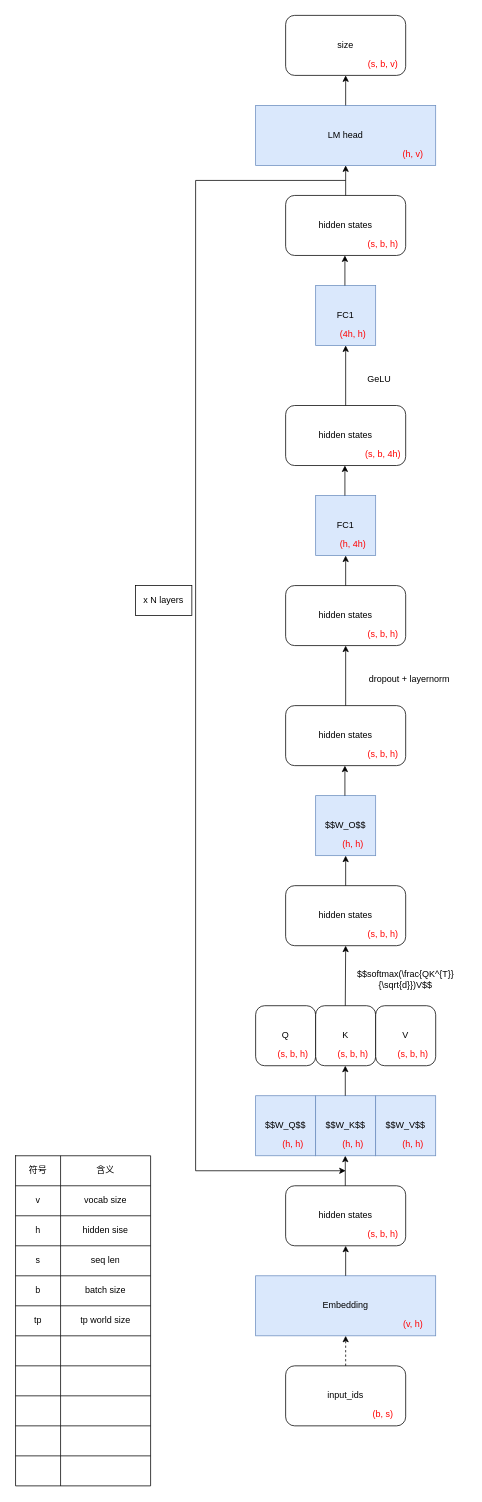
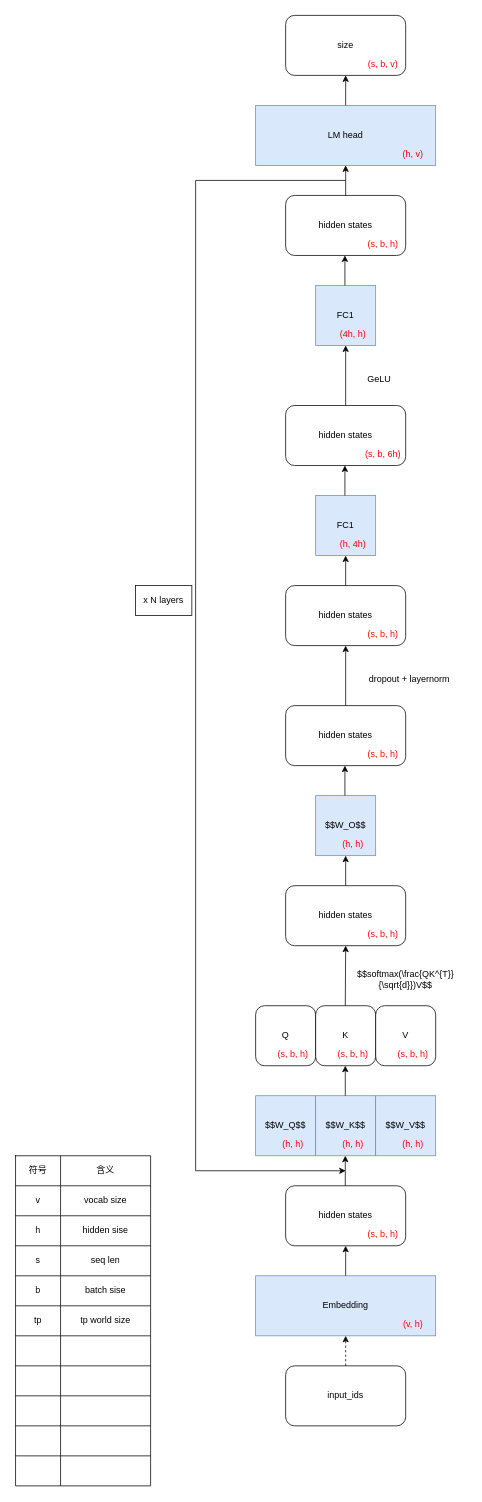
  <mxCell id="0" />
  <mxCell id="1" parent="0" />
  <mxCell id="2" value="hidden states" style="rounded=1;whiteSpace=wrap;html=1;" vertex="1" parent="1"><mxGeometry x="380" y="1580" width="160" height="80" as="geometry" /></mxCell>
  <mxCell id="3" value="Embedding" style="rounded=0;whiteSpace=wrap;html=1;fillColor=#dae8fc;strokeColor=#6c8ebf;" vertex="1" parent="1"><mxGeometry x="340" y="1700" width="240" height="80" as="geometry" /></mxCell>
  <mxCell id="4" value="(v, h)" style="text;html=1;align=center;verticalAlign=middle;whiteSpace=wrap;rounded=0;fontColor=#FF0000;" vertex="1" parent="1"><mxGeometry x="520" y="1750" width="60" height="30" as="geometry" /></mxCell>
  <mxCell id="5" value="" style="shape=table;startSize=0;container=1;collapsible=0;childLayout=tableLayout;" vertex="1" parent="1"><mxGeometry x="20" y="1540" width="180" height="440" as="geometry" /></mxCell>
  <mxCell id="6" value="" style="shape=tableRow;horizontal=0;startSize=0;swimlaneHead=0;swimlaneBody=0;strokeColor=inherit;top=0;left=0;bottom=0;right=0;collapsible=0;dropTarget=0;fillColor=none;points=[[0,0.5],[1,0.5]];portConstraint=eastwest;" vertex="1" parent="5"><mxGeometry width="180" height="40" as="geometry" /></mxCell>
  <mxCell id="7" value="符号" style="shape=partialRectangle;html=1;whiteSpace=wrap;connectable=0;strokeColor=inherit;overflow=hidden;fillColor=none;top=0;left=0;bottom=0;right=0;pointerEvents=1;" vertex="1" parent="6"><mxGeometry width="60" height="40" as="geometry"><mxRectangle width="60" height="40" as="alternateBounds" /></mxGeometry></mxCell>
  <mxCell id="8" value="含义" style="shape=partialRectangle;html=1;whiteSpace=wrap;connectable=0;strokeColor=inherit;overflow=hidden;fillColor=none;top=0;left=0;bottom=0;right=0;pointerEvents=1;" vertex="1" parent="6"><mxGeometry x="60" width="120" height="40" as="geometry"><mxRectangle width="120" height="40" as="alternateBounds" /></mxGeometry></mxCell>
  <mxCell id="9" value="" style="shape=tableRow;horizontal=0;startSize=0;swimlaneHead=0;swimlaneBody=0;strokeColor=inherit;top=0;left=0;bottom=0;right=0;collapsible=0;dropTarget=0;fillColor=none;points=[[0,0.5],[1,0.5]];portConstraint=eastwest;" vertex="1" parent="5"><mxGeometry y="40" width="180" height="40" as="geometry" /></mxCell>
  <mxCell id="10" value="v" style="shape=partialRectangle;html=1;whiteSpace=wrap;connectable=0;strokeColor=inherit;overflow=hidden;fillColor=none;top=0;left=0;bottom=0;right=0;pointerEvents=1;" vertex="1" parent="9"><mxGeometry width="60" height="40" as="geometry"><mxRectangle width="60" height="40" as="alternateBounds" /></mxGeometry></mxCell>
  <mxCell id="11" value="vocab size" style="shape=partialRectangle;html=1;whiteSpace=wrap;connectable=0;strokeColor=inherit;overflow=hidden;fillColor=none;top=0;left=0;bottom=0;right=0;pointerEvents=1;" vertex="1" parent="9"><mxGeometry x="60" width="120" height="40" as="geometry"><mxRectangle width="120" height="40" as="alternateBounds" /></mxGeometry></mxCell>
  <mxCell id="12" value="" style="shape=tableRow;horizontal=0;startSize=0;swimlaneHead=0;swimlaneBody=0;strokeColor=inherit;top=0;left=0;bottom=0;right=0;collapsible=0;dropTarget=0;fillColor=none;points=[[0,0.5],[1,0.5]];portConstraint=eastwest;" vertex="1" parent="5"><mxGeometry y="80" width="180" height="40" as="geometry" /></mxCell>
  <mxCell id="13" value="h" style="shape=partialRectangle;html=1;whiteSpace=wrap;connectable=0;strokeColor=inherit;overflow=hidden;fillColor=none;top=0;left=0;bottom=0;right=0;pointerEvents=1;" vertex="1" parent="12"><mxGeometry width="60" height="40" as="geometry"><mxRectangle width="60" height="40" as="alternateBounds" /></mxGeometry></mxCell>
  <mxCell id="14" value="hidden sise" style="shape=partialRectangle;html=1;whiteSpace=wrap;connectable=0;strokeColor=inherit;overflow=hidden;fillColor=none;top=0;left=0;bottom=0;right=0;pointerEvents=1;" vertex="1" parent="12"><mxGeometry x="60" width="120" height="40" as="geometry"><mxRectangle width="120" height="40" as="alternateBounds" /></mxGeometry></mxCell>
  <mxCell id="15" value="" style="shape=tableRow;horizontal=0;startSize=0;swimlaneHead=0;swimlaneBody=0;strokeColor=inherit;top=0;left=0;bottom=0;right=0;collapsible=0;dropTarget=0;fillColor=none;points=[[0,0.5],[1,0.5]];portConstraint=eastwest;" vertex="1" parent="5"><mxGeometry y="120" width="180" height="40" as="geometry" /></mxCell>
  <mxCell id="16" value="s" style="shape=partialRectangle;html=1;whiteSpace=wrap;connectable=0;strokeColor=inherit;overflow=hidden;fillColor=none;top=0;left=0;bottom=0;right=0;pointerEvents=1;" vertex="1" parent="15"><mxGeometry width="60" height="40" as="geometry"><mxRectangle width="60" height="40" as="alternateBounds" /></mxGeometry></mxCell>
  <mxCell id="17" value="seq len" style="shape=partialRectangle;html=1;whiteSpace=wrap;connectable=0;strokeColor=inherit;overflow=hidden;fillColor=none;top=0;left=0;bottom=0;right=0;pointerEvents=1;" vertex="1" parent="15"><mxGeometry x="60" width="120" height="40" as="geometry"><mxRectangle width="120" height="40" as="alternateBounds" /></mxGeometry></mxCell>
  <mxCell id="18" value="" style="shape=tableRow;horizontal=0;startSize=0;swimlaneHead=0;swimlaneBody=0;strokeColor=inherit;top=0;left=0;bottom=0;right=0;collapsible=0;dropTarget=0;fillColor=none;points=[[0,0.5],[1,0.5]];portConstraint=eastwest;" vertex="1" parent="5"><mxGeometry y="160" width="180" height="40" as="geometry" /></mxCell>
  <mxCell id="19" value="b" style="shape=partialRectangle;html=1;whiteSpace=wrap;connectable=0;strokeColor=inherit;overflow=hidden;fillColor=none;top=0;left=0;bottom=0;right=0;pointerEvents=1;" vertex="1" parent="18"><mxGeometry width="60" height="40" as="geometry"><mxRectangle width="60" height="40" as="alternateBounds" /></mxGeometry></mxCell>
- <mxCell id="20" value="batch size" style="shape=partialRectangle;html=1;whiteSpace=wrap;connectable=0;strokeColor=inherit;overflow=hidden;fillColor=none;top=0;left=0;bottom=0;right=0;pointerEvents=1;" vertex="1" parent="18"><mxGeometry x="60" width="120" height="40" as="geometry"><mxRectangle width="120" height="40" as="alternateBounds" /></mxGeometry></mxCell>
+ <mxCell id="20" value="batch sise" style="shape=partialRectangle;html=1;whiteSpace=wrap;connectable=0;strokeColor=inherit;overflow=hidden;fillColor=none;top=0;left=0;bottom=0;right=0;pointerEvents=1;" vertex="1" parent="18"><mxGeometry x="60" width="120" height="40" as="geometry"><mxRectangle width="120" height="40" as="alternateBounds" /></mxGeometry></mxCell>
  <mxCell id="21" value="" style="shape=tableRow;horizontal=0;startSize=0;swimlaneHead=0;swimlaneBody=0;strokeColor=inherit;top=0;left=0;bottom=0;right=0;collapsible=0;dropTarget=0;fillColor=none;points=[[0,0.5],[1,0.5]];portConstraint=eastwest;" vertex="1" parent="5"><mxGeometry y="200" width="180" height="40" as="geometry" /></mxCell>
  <mxCell id="22" value="tp" style="shape=partialRectangle;html=1;whiteSpace=wrap;connectable=0;strokeColor=inherit;overflow=hidden;fillColor=none;top=0;left=0;bottom=0;right=0;pointerEvents=1;" vertex="1" parent="21"><mxGeometry width="60" height="40" as="geometry"><mxRectangle width="60" height="40" as="alternateBounds" /></mxGeometry></mxCell>
  <mxCell id="23" value="tp world size" style="shape=partialRectangle;html=1;whiteSpace=wrap;connectable=0;strokeColor=inherit;overflow=hidden;fillColor=none;top=0;left=0;bottom=0;right=0;pointerEvents=1;" vertex="1" parent="21"><mxGeometry x="60" width="120" height="40" as="geometry"><mxRectangle width="120" height="40" as="alternateBounds" /></mxGeometry></mxCell>
  <mxCell id="24" value="" style="shape=tableRow;horizontal=0;startSize=0;swimlaneHead=0;swimlaneBody=0;strokeColor=inherit;top=0;left=0;bottom=0;right=0;collapsible=0;dropTarget=0;fillColor=none;points=[[0,0.5],[1,0.5]];portConstraint=eastwest;" vertex="1" parent="5"><mxGeometry y="240" width="180" height="40" as="geometry" /></mxCell>
  <mxCell id="25" value="" style="shape=partialRectangle;html=1;whiteSpace=wrap;connectable=0;strokeColor=inherit;overflow=hidden;fillColor=none;top=0;left=0;bottom=0;right=0;pointerEvents=1;" vertex="1" parent="24"><mxGeometry width="60" height="40" as="geometry"><mxRectangle width="60" height="40" as="alternateBounds" /></mxGeometry></mxCell>
  <mxCell id="26" value="" style="shape=partialRectangle;html=1;whiteSpace=wrap;connectable=0;strokeColor=inherit;overflow=hidden;fillColor=none;top=0;left=0;bottom=0;right=0;pointerEvents=1;" vertex="1" parent="24"><mxGeometry x="60" width="120" height="40" as="geometry"><mxRectangle width="120" height="40" as="alternateBounds" /></mxGeometry></mxCell>
  <mxCell id="27" value="" style="shape=tableRow;horizontal=0;startSize=0;swimlaneHead=0;swimlaneBody=0;strokeColor=inherit;top=0;left=0;bottom=0;right=0;collapsible=0;dropTarget=0;fillColor=none;points=[[0,0.5],[1,0.5]];portConstraint=eastwest;" vertex="1" parent="5"><mxGeometry y="280" width="180" height="40" as="geometry" /></mxCell>
  <mxCell id="28" value="" style="shape=partialRectangle;html=1;whiteSpace=wrap;connectable=0;strokeColor=inherit;overflow=hidden;fillColor=none;top=0;left=0;bottom=0;right=0;pointerEvents=1;" vertex="1" parent="27"><mxGeometry width="60" height="40" as="geometry"><mxRectangle width="60" height="40" as="alternateBounds" /></mxGeometry></mxCell>
  <mxCell id="29" value="" style="shape=partialRectangle;html=1;whiteSpace=wrap;connectable=0;strokeColor=inherit;overflow=hidden;fillColor=none;top=0;left=0;bottom=0;right=0;pointerEvents=1;" vertex="1" parent="27"><mxGeometry x="60" width="120" height="40" as="geometry"><mxRectangle width="120" height="40" as="alternateBounds" /></mxGeometry></mxCell>
  <mxCell id="30" value="" style="shape=tableRow;horizontal=0;startSize=0;swimlaneHead=0;swimlaneBody=0;strokeColor=inherit;top=0;left=0;bottom=0;right=0;collapsible=0;dropTarget=0;fillColor=none;points=[[0,0.5],[1,0.5]];portConstraint=eastwest;" vertex="1" parent="5"><mxGeometry y="320" width="180" height="40" as="geometry" /></mxCell>
  <mxCell id="31" value="" style="shape=partialRectangle;html=1;whiteSpace=wrap;connectable=0;strokeColor=inherit;overflow=hidden;fillColor=none;top=0;left=0;bottom=0;right=0;pointerEvents=1;" vertex="1" parent="30"><mxGeometry width="60" height="40" as="geometry"><mxRectangle width="60" height="40" as="alternateBounds" /></mxGeometry></mxCell>
  <mxCell id="32" value="" style="shape=partialRectangle;html=1;whiteSpace=wrap;connectable=0;strokeColor=inherit;overflow=hidden;fillColor=none;top=0;left=0;bottom=0;right=0;pointerEvents=1;" vertex="1" parent="30"><mxGeometry x="60" width="120" height="40" as="geometry"><mxRectangle width="120" height="40" as="alternateBounds" /></mxGeometry></mxCell>
  <mxCell id="33" value="" style="shape=tableRow;horizontal=0;startSize=0;swimlaneHead=0;swimlaneBody=0;strokeColor=inherit;top=0;left=0;bottom=0;right=0;collapsible=0;dropTarget=0;fillColor=none;points=[[0,0.5],[1,0.5]];portConstraint=eastwest;" vertex="1" parent="5"><mxGeometry y="360" width="180" height="40" as="geometry" /></mxCell>
  <mxCell id="34" value="" style="shape=partialRectangle;html=1;whiteSpace=wrap;connectable=0;strokeColor=inherit;overflow=hidden;fillColor=none;top=0;left=0;bottom=0;right=0;pointerEvents=1;" vertex="1" parent="33"><mxGeometry width="60" height="40" as="geometry"><mxRectangle width="60" height="40" as="alternateBounds" /></mxGeometry></mxCell>
  <mxCell id="35" value="" style="shape=partialRectangle;html=1;whiteSpace=wrap;connectable=0;strokeColor=inherit;overflow=hidden;fillColor=none;top=0;left=0;bottom=0;right=0;pointerEvents=1;" vertex="1" parent="33"><mxGeometry x="60" width="120" height="40" as="geometry"><mxRectangle width="120" height="40" as="alternateBounds" /></mxGeometry></mxCell>
  <mxCell id="36" value="" style="shape=tableRow;horizontal=0;startSize=0;swimlaneHead=0;swimlaneBody=0;strokeColor=inherit;top=0;left=0;bottom=0;right=0;collapsible=0;dropTarget=0;fillColor=none;points=[[0,0.5],[1,0.5]];portConstraint=eastwest;" vertex="1" parent="5"><mxGeometry y="400" width="180" height="40" as="geometry" /></mxCell>
  <mxCell id="37" value="" style="shape=partialRectangle;html=1;whiteSpace=wrap;connectable=0;strokeColor=inherit;overflow=hidden;fillColor=none;top=0;left=0;bottom=0;right=0;pointerEvents=1;" vertex="1" parent="36"><mxGeometry width="60" height="40" as="geometry"><mxRectangle width="60" height="40" as="alternateBounds" /></mxGeometry></mxCell>
  <mxCell id="38" value="" style="shape=partialRectangle;html=1;whiteSpace=wrap;connectable=0;strokeColor=inherit;overflow=hidden;fillColor=none;top=0;left=0;bottom=0;right=0;pointerEvents=1;" vertex="1" parent="36"><mxGeometry x="60" width="120" height="40" as="geometry"><mxRectangle width="120" height="40" as="alternateBounds" /></mxGeometry></mxCell>
  <mxCell id="39" value="input_ids" style="rounded=1;whiteSpace=wrap;html=1;" vertex="1" parent="1"><mxGeometry x="380" y="1820" width="160" height="80" as="geometry" /></mxCell>
- <mxCell id="40" value="(b, s)" style="text;html=1;align=center;verticalAlign=middle;whiteSpace=wrap;rounded=0;fontColor=#FF0000;" vertex="1" parent="1"><mxGeometry x="480" y="1870" width="60" height="30" as="geometry" /></mxCell>
  <mxCell id="41" value="" style="endArrow=classic;html=1;rounded=0;entryX=0.5;entryY=1;entryDx=0;entryDy=0;exitX=0.5;exitY=0;exitDx=0;exitDy=0;dashed=1;" edge="1" parent="1" source="39" target="3"><mxGeometry width="50" height="50" relative="1" as="geometry"><mxPoint x="400" y="1790" as="sourcePoint" /><mxPoint x="450" y="1740" as="targetPoint" /></mxGeometry></mxCell>
  <mxCell id="42" value="" style="endArrow=classic;html=1;rounded=0;entryX=0.5;entryY=1;entryDx=0;entryDy=0;" edge="1" parent="1"><mxGeometry width="50" height="50" relative="1" as="geometry"><mxPoint x="460" y="1700" as="sourcePoint" /><mxPoint x="460" y="1660" as="targetPoint" /></mxGeometry></mxCell>
  <mxCell id="43" value="(s, b, h)" style="text;html=1;align=center;verticalAlign=middle;whiteSpace=wrap;rounded=0;fontColor=#FF0000;" vertex="1" parent="1"><mxGeometry x="480" y="1630" width="60" height="30" as="geometry" /></mxCell>
  <mxCell id="44" value="$$W_Q$$" style="rounded=0;whiteSpace=wrap;html=1;fillColor=#dae8fc;strokeColor=#6c8ebf;" vertex="1" parent="1"><mxGeometry x="340" y="1460" width="80" height="80" as="geometry" /></mxCell>
  <mxCell id="45" value="" style="endArrow=classic;html=1;rounded=0;entryX=0.5;entryY=1;entryDx=0;entryDy=0;" edge="1" parent="1"><mxGeometry width="50" height="50" relative="1" as="geometry"><mxPoint x="459.5" y="1580" as="sourcePoint" /><mxPoint x="459.5" y="1540" as="targetPoint" /></mxGeometry></mxCell>
  <mxCell id="46" value="$$W_K$$" style="rounded=0;whiteSpace=wrap;html=1;fillColor=#dae8fc;strokeColor=#6c8ebf;" vertex="1" parent="1"><mxGeometry x="420" y="1460" width="80" height="80" as="geometry" /></mxCell>
  <mxCell id="47" value="$$W_V$$" style="rounded=0;whiteSpace=wrap;html=1;fillColor=#dae8fc;strokeColor=#6c8ebf;" vertex="1" parent="1"><mxGeometry x="500" y="1460" width="80" height="80" as="geometry" /></mxCell>
  <mxCell id="48" value="(h, h)" style="text;html=1;align=center;verticalAlign=middle;whiteSpace=wrap;rounded=0;fontColor=#FF0000;" vertex="1" parent="1"><mxGeometry x="360" y="1510" width="60" height="30" as="geometry" /></mxCell>
  <mxCell id="49" value="(h, h)" style="text;html=1;align=center;verticalAlign=middle;whiteSpace=wrap;rounded=0;fontColor=#FF0000;" vertex="1" parent="1"><mxGeometry x="440" y="1510" width="60" height="30" as="geometry" /></mxCell>
  <mxCell id="50" value="(h, h)" style="text;html=1;align=center;verticalAlign=middle;whiteSpace=wrap;rounded=0;fontColor=#FF0000;" vertex="1" parent="1"><mxGeometry x="520" y="1510" width="60" height="30" as="geometry" /></mxCell>
  <mxCell id="51" value="" style="endArrow=classic;html=1;rounded=0;entryX=0.5;entryY=1;entryDx=0;entryDy=0;" edge="1" parent="1"><mxGeometry width="50" height="50" relative="1" as="geometry"><mxPoint x="459.5" y="1460" as="sourcePoint" /><mxPoint x="459.5" y="1420" as="targetPoint" /></mxGeometry></mxCell>
  <mxCell id="52" value="Q" style="rounded=1;whiteSpace=wrap;html=1;" vertex="1" parent="1"><mxGeometry x="340" y="1340" width="80" height="80" as="geometry" /></mxCell>
  <mxCell id="53" value="K" style="rounded=1;whiteSpace=wrap;html=1;" vertex="1" parent="1"><mxGeometry x="420" y="1340" width="80" height="80" as="geometry" /></mxCell>
  <mxCell id="54" value="V" style="rounded=1;whiteSpace=wrap;html=1;" vertex="1" parent="1"><mxGeometry x="500" y="1340" width="80" height="80" as="geometry" /></mxCell>
  <mxCell id="55" value="" style="endArrow=classic;html=1;rounded=0;entryX=0.5;entryY=1;entryDx=0;entryDy=0;" edge="1" parent="1" target="56"><mxGeometry width="50" height="50" relative="1" as="geometry"><mxPoint x="459.5" y="1340" as="sourcePoint" /><mxPoint x="459.5" y="1300" as="targetPoint" /></mxGeometry></mxCell>
  <mxCell id="56" value="hidden states" style="rounded=1;whiteSpace=wrap;html=1;" vertex="1" parent="1"><mxGeometry x="380" y="1180" width="160" height="80" as="geometry" /></mxCell>
  <mxCell id="57" value="$$softmax(\frac{QK^{T}}{\sqrt{d}})V$$" style="text;html=1;align=center;verticalAlign=middle;whiteSpace=wrap;rounded=0;" vertex="1" parent="1"><mxGeometry x="460" y="1290" width="160" height="30" as="geometry" /></mxCell>
  <mxCell id="58" value="(s, b, h)" style="text;html=1;align=center;verticalAlign=middle;whiteSpace=wrap;rounded=0;fontColor=#FF0000;" vertex="1" parent="1"><mxGeometry x="360" y="1390" width="60" height="30" as="geometry" /></mxCell>
  <mxCell id="59" value="(s, b, h)" style="text;html=1;align=center;verticalAlign=middle;whiteSpace=wrap;rounded=0;fontColor=#FF0000;" vertex="1" parent="1"><mxGeometry x="440" y="1390" width="60" height="30" as="geometry" /></mxCell>
  <mxCell id="60" value="(s, b, h)" style="text;html=1;align=center;verticalAlign=middle;whiteSpace=wrap;rounded=0;fontColor=#FF0000;" vertex="1" parent="1"><mxGeometry x="520" y="1390" width="60" height="30" as="geometry" /></mxCell>
  <mxCell id="61" value="(s, b, h)" style="text;html=1;align=center;verticalAlign=middle;whiteSpace=wrap;rounded=0;fontColor=#FF0000;" vertex="1" parent="1"><mxGeometry x="480" y="1230" width="60" height="30" as="geometry" /></mxCell>
  <mxCell id="62" value="$$W_O$$" style="rounded=0;whiteSpace=wrap;html=1;fillColor=#dae8fc;strokeColor=#6c8ebf;" vertex="1" parent="1"><mxGeometry x="420" width="80" height="80" as="geometry" y="1060" /></mxCell>
  <mxCell id="63" value="" style="endArrow=classic;html=1;rounded=0;entryX=0.5;entryY=1;entryDx=0;entryDy=0;" edge="1" parent="1"><mxGeometry width="50" height="50" relative="1" as="geometry"><mxPoint x="460" y="1180" as="sourcePoint" /><mxPoint x="460" y="1140" as="targetPoint" /></mxGeometry></mxCell>
  <mxCell id="64" value="(h, h)" style="text;html=1;align=center;verticalAlign=middle;whiteSpace=wrap;rounded=0;fontColor=#FF0000;" vertex="1" parent="1"><mxGeometry x="440" y="1110" width="60" height="30" as="geometry" /></mxCell>
  <mxCell id="65" value="" style="endArrow=classic;html=1;rounded=0;entryX=0.5;entryY=1;entryDx=0;entryDy=0;" edge="1" parent="1"><mxGeometry width="50" height="50" relative="1" as="geometry"><mxPoint x="459" as="sourcePoint" y="1060" /><mxPoint x="459" y="1020" as="targetPoint" /></mxGeometry></mxCell>
  <mxCell id="66" value="hidden states" style="rounded=1;whiteSpace=wrap;html=1;" vertex="1" parent="1"><mxGeometry x="380" y="940" width="160" height="80" as="geometry" /></mxCell>
  <mxCell id="67" value="" style="endArrow=classic;html=1;rounded=0;" edge="1" parent="1"><mxGeometry width="50" height="50" relative="1" as="geometry"><mxPoint x="460" y="940" as="sourcePoint" /><mxPoint x="460" y="860" as="targetPoint" /></mxGeometry></mxCell>
  <mxCell id="68" value="dropout + layernorm" style="text;html=1;align=center;verticalAlign=middle;whiteSpace=wrap;rounded=0;" vertex="1" parent="1"><mxGeometry x="470" y="890" width="150" height="30" as="geometry" /></mxCell>
  <mxCell id="69" value="(s, b, h)" style="text;html=1;align=center;verticalAlign=middle;whiteSpace=wrap;rounded=0;fontColor=#FF0000;" vertex="1" parent="1"><mxGeometry x="480" y="990" width="60" height="30" as="geometry" /></mxCell>
  <mxCell id="70" value="hidden states" style="rounded=1;whiteSpace=wrap;html=1;" vertex="1" parent="1"><mxGeometry x="380" y="780" width="160" height="80" as="geometry" /></mxCell>
  <mxCell id="71" value="(s, b, h)" style="text;html=1;align=center;verticalAlign=middle;whiteSpace=wrap;rounded=0;fontColor=#FF0000;" vertex="1" parent="1"><mxGeometry x="480" y="830" width="60" height="30" as="geometry" /></mxCell>
  <mxCell id="72" value="" style="endArrow=classic;html=1;rounded=0;entryX=0.5;entryY=1;entryDx=0;entryDy=0;" edge="1" parent="1"><mxGeometry width="50" height="50" relative="1" as="geometry"><mxPoint x="460" y="780" as="sourcePoint" /><mxPoint x="460" y="740" as="targetPoint" /></mxGeometry></mxCell>
  <mxCell id="73" value="FC1" style="rounded=0;whiteSpace=wrap;html=1;fillColor=#dae8fc;strokeColor=#6c8ebf;" vertex="1" parent="1"><mxGeometry x="420" y="660" width="80" height="80" as="geometry" /></mxCell>
  <mxCell id="74" value="(h, 4h)" style="text;html=1;align=center;verticalAlign=middle;whiteSpace=wrap;rounded=0;fontColor=#FF0000;" vertex="1" parent="1"><mxGeometry x="440" y="710" width="60" height="30" as="geometry" /></mxCell>
  <mxCell id="75" value="" style="endArrow=classic;html=1;rounded=0;entryX=0.5;entryY=1;entryDx=0;entryDy=0;" edge="1" parent="1"><mxGeometry width="50" height="50" relative="1" as="geometry"><mxPoint x="459" y="660" as="sourcePoint" /><mxPoint x="459" y="620" as="targetPoint" /></mxGeometry></mxCell>
  <mxCell id="76" value="hidden states" style="rounded=1;whiteSpace=wrap;html=1;" vertex="1" parent="1"><mxGeometry x="380" y="540" width="160" height="80" as="geometry" /></mxCell>
- <mxCell id="77" value="(s, b, 4h)" style="text;html=1;align=center;verticalAlign=middle;whiteSpace=wrap;rounded=0;fontColor=#FF0000;" vertex="1" parent="1"><mxGeometry x="480" y="590" width="60" height="30" as="geometry" /></mxCell>
+ <mxCell id="77" value="(s, b, 6h)" style="text;html=1;align=center;verticalAlign=middle;whiteSpace=wrap;rounded=0;fontColor=#FF0000;" vertex="1" parent="1"><mxGeometry x="480" y="590" width="60" height="30" as="geometry" /></mxCell>
  <mxCell id="78" value="" style="endArrow=classic;html=1;rounded=0;" edge="1" parent="1"><mxGeometry width="50" height="50" relative="1" as="geometry"><mxPoint x="460" y="540" as="sourcePoint" /><mxPoint x="460" y="460" as="targetPoint" /></mxGeometry></mxCell>
  <mxCell id="79" value="GeLU" style="text;html=1;align=center;verticalAlign=middle;whiteSpace=wrap;rounded=0;" vertex="1" parent="1"><mxGeometry x="470" y="490" width="70" height="30" as="geometry" /></mxCell>
  <mxCell id="80" value="FC1" style="rounded=0;whiteSpace=wrap;html=1;fillColor=#dae8fc;strokeColor=#6c8ebf;" vertex="1" parent="1"><mxGeometry x="420" y="380" width="80" height="80" as="geometry" /></mxCell>
  <mxCell id="81" value="(4h, h)" style="text;html=1;align=center;verticalAlign=middle;whiteSpace=wrap;rounded=0;fontColor=#FF0000;" vertex="1" parent="1"><mxGeometry x="440" y="430" width="60" height="30" as="geometry" /></mxCell>
  <mxCell id="82" value="" style="endArrow=classic;html=1;rounded=0;entryX=0.5;entryY=1;entryDx=0;entryDy=0;" edge="1" parent="1"><mxGeometry width="50" height="50" relative="1" as="geometry"><mxPoint x="459" y="380" as="sourcePoint" /><mxPoint x="459" y="340" as="targetPoint" /></mxGeometry></mxCell>
  <mxCell id="83" value="hidden states" style="rounded=1;whiteSpace=wrap;html=1;" vertex="1" parent="1"><mxGeometry x="380" y="260" width="160" height="80" as="geometry" /></mxCell>
  <mxCell id="84" value="(s, b, h)" style="text;html=1;align=center;verticalAlign=middle;whiteSpace=wrap;rounded=0;fontColor=#FF0000;" vertex="1" parent="1"><mxGeometry x="480" y="310" width="60" height="30" as="geometry" /></mxCell>
  <mxCell id="85" value="" style="endArrow=classic;html=1;rounded=0;entryX=0.5;entryY=1;entryDx=0;entryDy=0;" edge="1" parent="1"><mxGeometry width="50" height="50" relative="1" as="geometry"><mxPoint x="460" y="260" as="sourcePoint" /><mxPoint x="460" y="220" as="targetPoint" /></mxGeometry></mxCell>
  <mxCell id="86" value="LM head" style="rounded=0;whiteSpace=wrap;html=1;fillColor=#dae8fc;strokeColor=#6c8ebf;" vertex="1" parent="1"><mxGeometry x="340" y="140" width="240" height="80" as="geometry" /></mxCell>
  <mxCell id="87" value="(h, v)" style="text;html=1;align=center;verticalAlign=middle;whiteSpace=wrap;rounded=0;fontColor=#FF0000;" vertex="1" parent="1"><mxGeometry x="520" y="190" width="60" height="30" as="geometry" /></mxCell>
  <mxCell id="88" value="" style="endArrow=classic;html=1;rounded=0;entryX=0.5;entryY=1;entryDx=0;entryDy=0;" edge="1" parent="1"><mxGeometry width="50" height="50" relative="1" as="geometry"><mxPoint x="460" y="140" as="sourcePoint" /><mxPoint x="460" y="100" as="targetPoint" /></mxGeometry></mxCell>
  <mxCell id="89" value="size" style="rounded=1;whiteSpace=wrap;html=1;" vertex="1" parent="1"><mxGeometry x="380" y="20" width="160" height="80" as="geometry" /></mxCell>
  <mxCell id="90" value="(s, b, v)" style="text;html=1;align=center;verticalAlign=middle;whiteSpace=wrap;rounded=0;fontColor=#FF0000;" vertex="1" parent="1"><mxGeometry x="480" y="70" width="60" height="30" as="geometry" /></mxCell>
  <mxCell id="91" value="" style="endArrow=classic;html=1;rounded=0;" edge="1" parent="1"><mxGeometry width="50" height="50" relative="1" as="geometry"><mxPoint x="460" y="240" as="sourcePoint" /><mxPoint x="460" y="1560" as="targetPoint" /><Array as="points"><mxPoint x="260" y="240" /><mxPoint x="260" y="1560" /></Array></mxGeometry></mxCell>
  <mxCell id="92" value="x N layers" style="rounded=0;whiteSpace=wrap;html=1;" vertex="1" parent="1"><mxGeometry x="180" y="780" width="75" height="40" as="geometry" /></mxCell>
